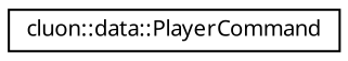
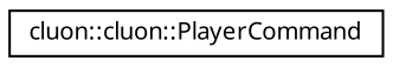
  digraph {
    rankdir=LR
    fontname="Noto Sans"
-   n1 [color=black fillcolor=white fontname="Noto Sans" fontsize=10 height=0.2 label="cluon::data::PlayerCommand" shape=record style=filled width=0.4]
+   n1 [color=black fillcolor=white fontname="Noto Sans" fontsize=10 height=0.2 label="cluon::cluon::PlayerCommand" shape=record style=filled width=0.4]
  }
